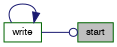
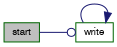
  digraph {
    rankdir=LR
    node [color=darkgreen fontname=FreeSans fontsize=10 shape=record]
    edge [color=midnightblue fontname=FreeSans fontsize=10 labelfontname=FreeSans labelfontsize=10 style=solid]
    n1 [fillcolor=grey75 fontcolor=black height=0.2 label=start style=filled width=0.4]
    n2 [height=0.2 label=write width=0.4]
-   n2 -> n1 [arrowhead=odot]
+   n1 -> n2 [arrowhead=odot]
    n2 -> n2 [arrowhead=normal]
  }
